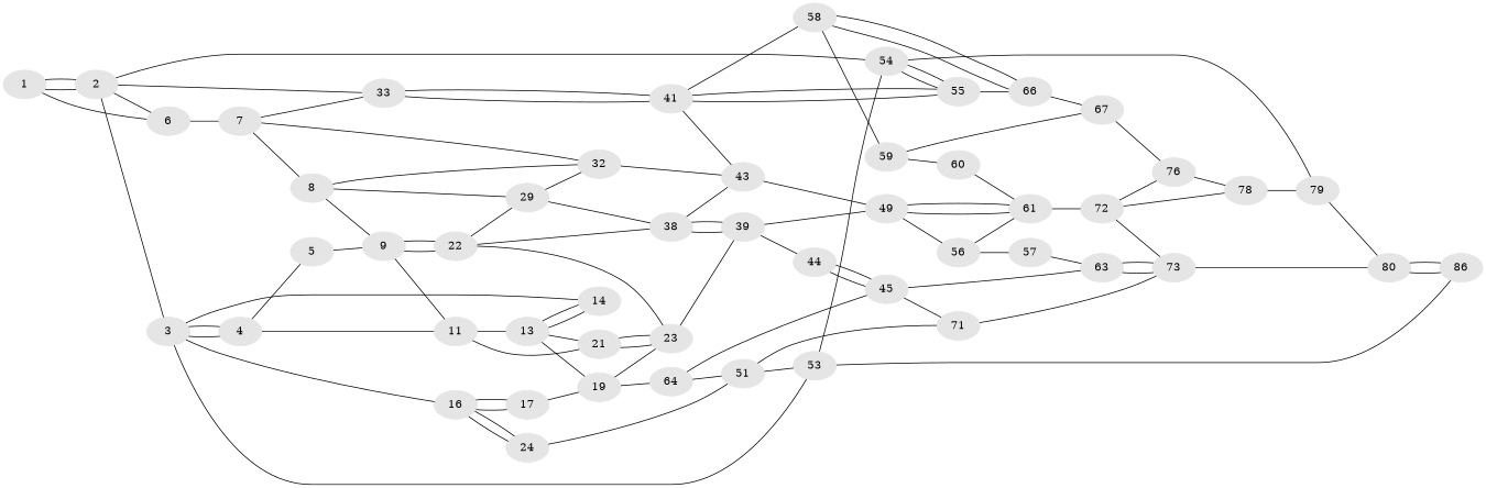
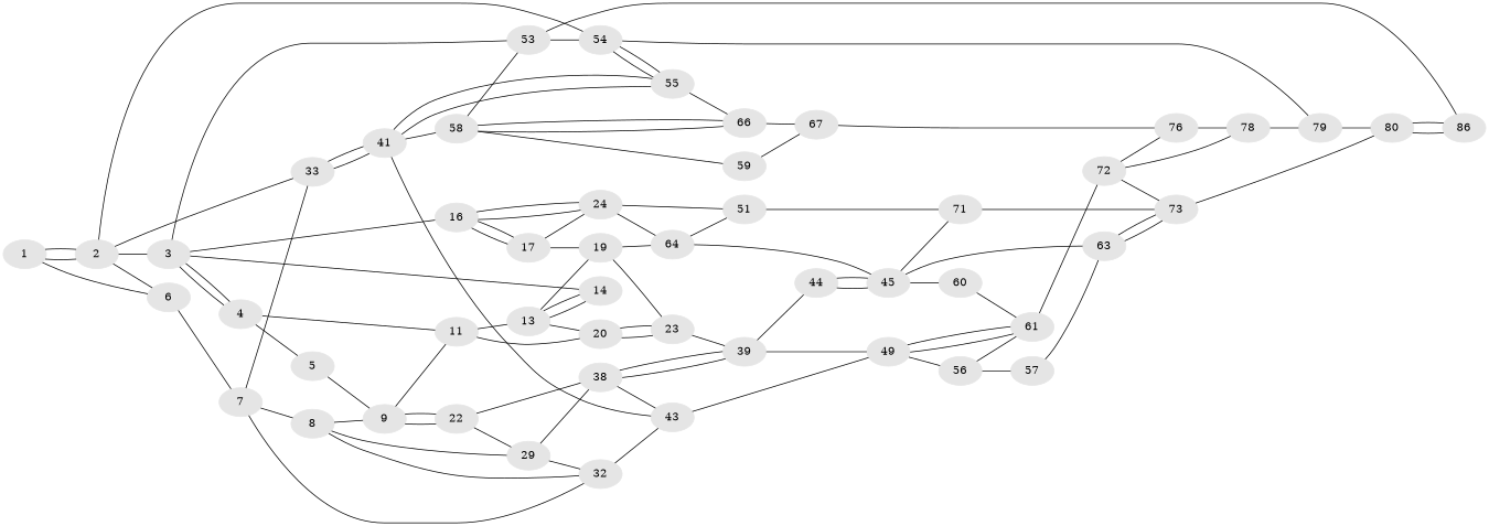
  graph {
    rankdir=LR
    node [color=gray90 style=filled]
    2 [super="+27"]
    1
    6
    3 [super="+15"]
    33
    54 [super="+84"]
    7 [super="+31"]
    4
    14
    16
    53 [super="+85"]
    41 [super="+42"]
    55
    79 [super="+83"]
    5
    11 [super="+12"]
    17 [super="+20"]
    24 [super="+35"]
    86
    9 [super="+10"]
    13 [super="+18"]
-   21
+   21 [label=20]
    22 [super="+30"]
    8 [super="+28"]
    32 [super="+36"]
    29 [super="+37"]
    43 [super="+48"]
    38 [super="+47"]
    23 [super="+25"]
    19 [super="+26"]
    n31 [label=64 super="+46"]
    51 [super="+52"]
    39 [super="+40"]
    45 [super="+64"]
    44
    49 [super="+50"]
    71
    58
    63
    56 [super="+65"]
    61 [super="+70"]
    66 [super="+69"]
    59 [super="+68"]
    57 [super="+62"]
    73 [super="+74"]
    72 [super="+77"]
    80 [super="+81"]
    67 [super="+75"]
    60
    76
    78 [super="+82"]
    2 -- 6
    2 -- 3
    2 -- 33
    2 -- 54
    1 -- 2
    1 -- 2
    1 -- 6
    6 -- 7
    3 -- 4
    3 -- 4
    3 -- 14
    3 -- 16
    3 -- 53
    33 -- 41
    33 -- 41
    54 -- 55
    54 -- 55
    54 -- 79
    7 -- 33
    7 -- 8
    7 -- 32
    4 -- 5
    4 -- 11
    16 -- 17
    16 -- 17
    16 -- 24
    16 -- 24
    53 -- 54 [weight=2]
    53 -- 86
    41 -- 55
    41 -- 55
    41 -- 43
    41 -- 58
    55 -- 66
    79 -- 80
    5 -- 9
    11 -- 13
    11 -- 21
+   17 -- 24
    17 -- 19
+   24 -- n31
    24 -- 51
    9 -- 11
    9 -- 22
    9 -- 22
    13 -- 14
    13 -- 14
    13 -- 21
    13 -- 19
    21 -- 23
    21 -- 23
    22 -- 29
    22 -- 38
-   22 -- 23
    8 -- 9
    8 -- 32
    8 -- 29
    32 -- 43
    29 -- 32
    29 -- 38
    43 -- 49
    38 -- 43
    38 -- 39
    38 -- 39
    23 -- 39
    19 -- 23
    19 -- n31
    n31 -- 51
    n31 -- 45
-   51 -- 53
+   58 -- 53
    51 -- 71
    39 -- 44
    39 -- 49
    45 -- 71
    45 -- 63
    44 -- 45
    44 -- 45
    49 -- 56
    49 -- 61
    49 -- 61
    71 -- 73
    58 -- 66
    58 -- 66
    58 -- 59
    63 -- 73
    63 -- 73
    56 -- 61
    56 -- 57 [weight=2]
    61 -- 72
    66 -- 67 [weight=2]
    59 -- 67
-   59 -- 60 [weight=2]
+   45 -- 60 [weight=2]
    57 -- 63
    73 -- 80
    72 -- 73
    72 -- 76
    72 -- 78
    80 -- 86 [weight=2]
    80 -- 86
    67 -- 76
    60 -- 61
    76 -- 78
    78 -- 79 [weight=2]
  }
